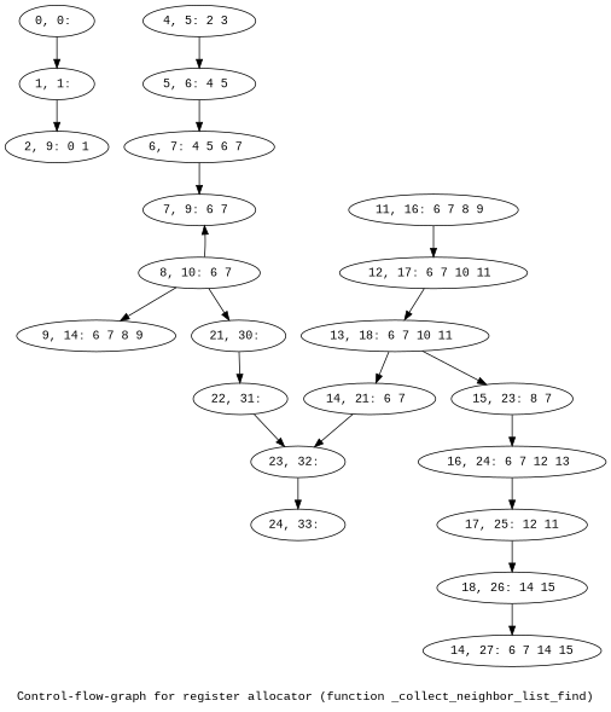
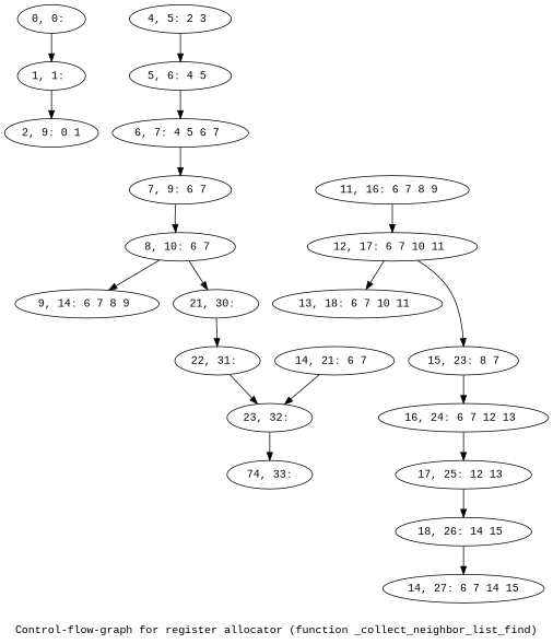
  digraph {
    fontname="Liberation Mono"
    label="Control-flow-graph for register allocator (function _collect_neighbor_list_find)"
    node [fontname="Liberation Mono"]
    edge [fontname="Liberation Mono"]
    n1 [label="0, 0: "]
    n2 [label="1, 1: "]
    n3 [label="2, 9: 0 1"]
    n4 [label="4, 5: 2 3 "]
    n5 [label="5, 6: 4 5 "]
    n6 [label="6, 7: 4 5 6 7 "]
    n7 [label="7, 9: 6 7 "]
    n8 [label="8, 10: 6 7 "]
    n9 [label="9, 14: 6 7 8 9 "]
    n10 [label="21, 30: "]
    n11 [label="22, 31: "]
    n12 [label="11, 16: 6 7 8 9 "]
    n13 [label="12, 17: 6 7 10 11 "]
    n14 [label="13, 18: 6 7 10 11 "]
    n15 [label="14, 21: 6 7 "]
    n16 [label="15, 23: 8 7"]
    n17 [label="23, 32: "]
    n18 [label="16, 24: 6 7 12 13 "]
-   n19 [label="24, 33: "]
-   n20 [label="17, 25: 12 11"]
+   n19 [label="74, 33:"]
+   n20 [label="17, 25: 12 13 "]
    n21 [label="18, 26: 14 15 "]
    n22 [label="14, 27: 6 7 14 15"]
    n1 -> n2
    n2 -> n3
    n4 -> n5
    n5 -> n6
    n6 -> n7
-   n8 -> n7
+   n7 -> n8
    n8 -> n9
    n8 -> n10
    n10 -> n11
    n11 -> n17
    n12 -> n13
    n13 -> n14
-   n14 -> n15
-   n14 -> n16
+   n13 -> n16
    n15 -> n17
    n16 -> n18
    n17 -> n19
    n18 -> n20
    n20 -> n21
    n21 -> n22
  }
